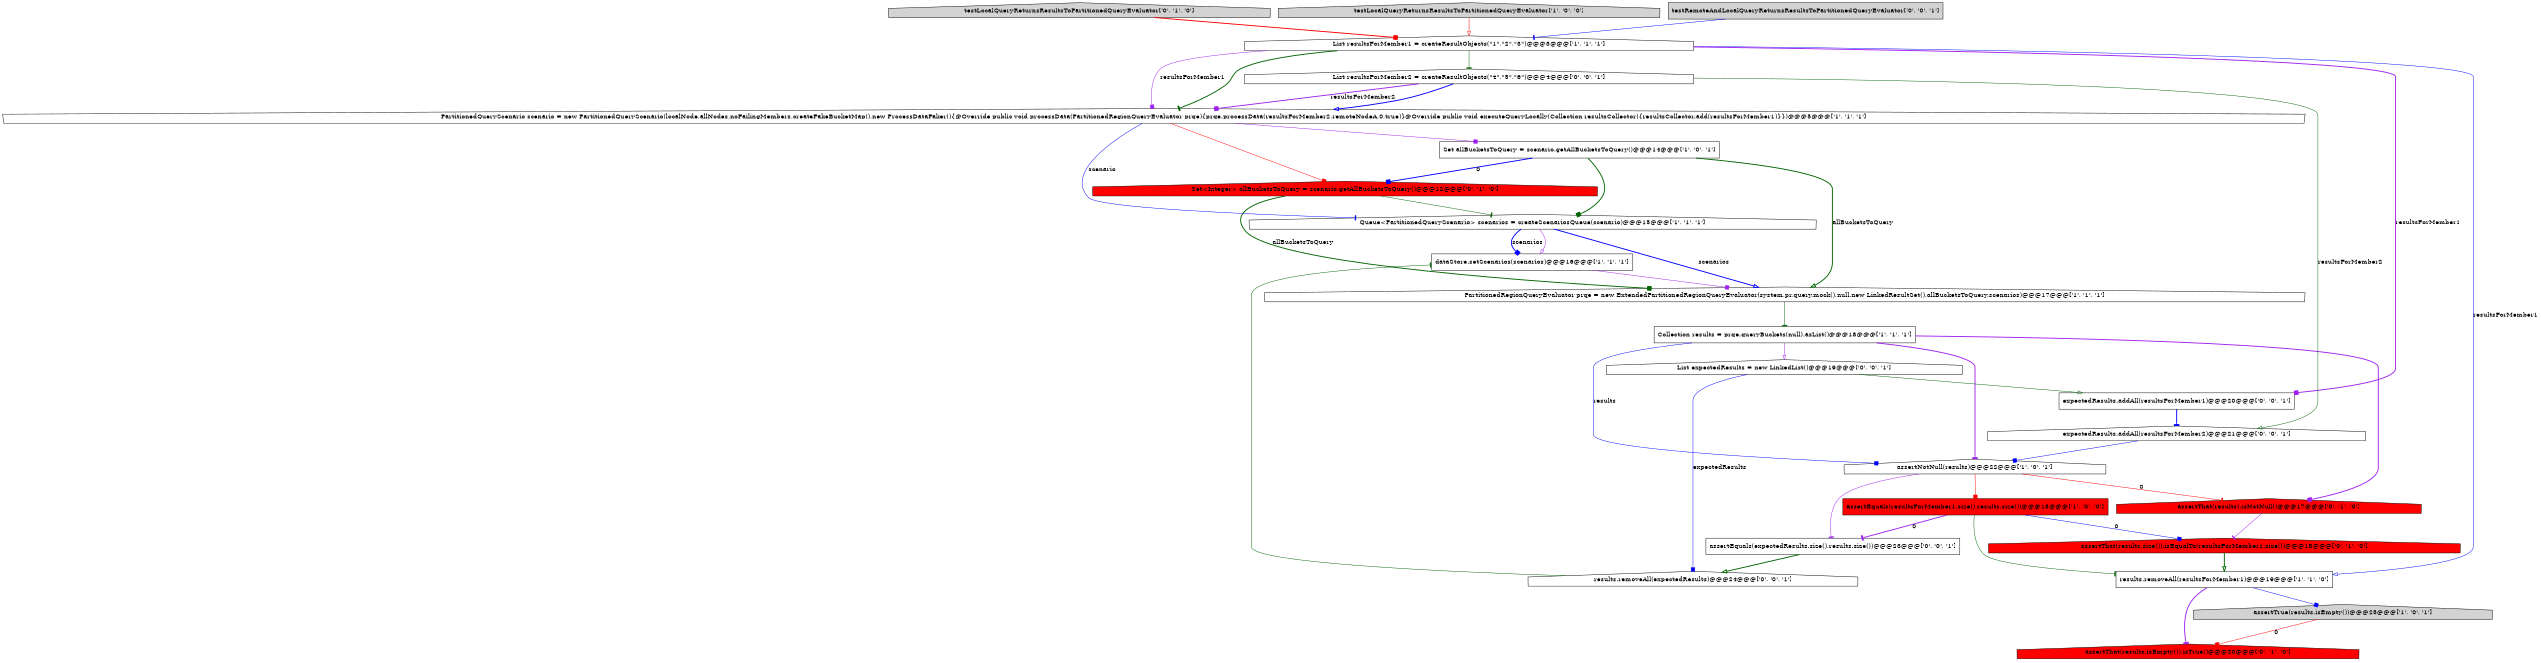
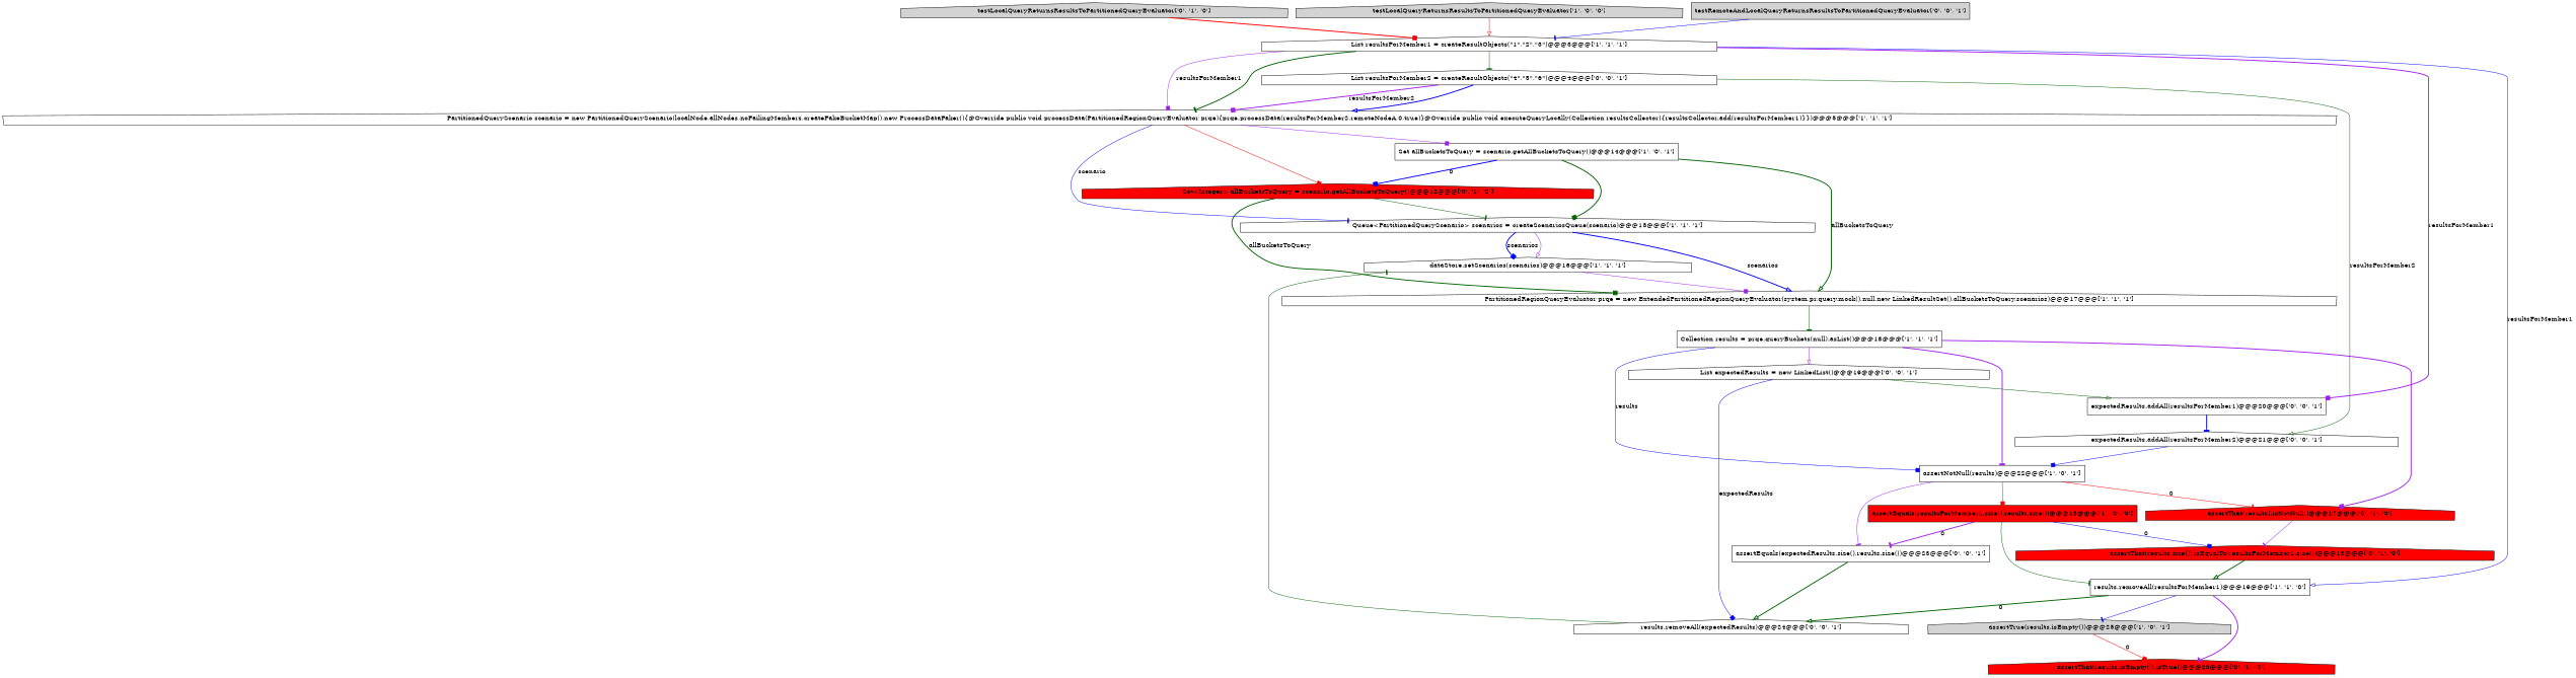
  digraph {
    node [fillcolor=white shape=house style=filled]
    edge [arrowhead=box color=darkgreen style=solid]
-   n1 [label="dataStore.setScenarios(scenarios)@@@16@@@['1', '1', '1']" shape=box]
+   n1 [label="dataStore.setScenarios(scenarios)@@@16@@@['1', '1', '1']"]
    n2 [label="PartitionedRegionQueryEvaluator prqe = new ExtendedPartitionedRegionQueryEvaluator(system,pr,query,mock(),null,new LinkedResultSet(),allBucketsToQuery,scenarios)@@@17@@@['1', '1', '1']"]
    n3 [label="Collection results = prqe.queryBuckets(null).asList()@@@18@@@['1', '1', '1']" shape=box]
    n4 [fillcolor=red label="assertThat(results).isNotNull()@@@17@@@['0', '1', '0']"]
    n5 [fillcolor=red label="assertThat(results.size()).isEqualTo(resultsForMember1.size())@@@18@@@['0', '1', '0']"]
    n6 [label="results.removeAll(resultsForMember1)@@@19@@@['1', '1', '0']" shape=box]
    n7 [label="List resultsForMember1 = createResultObjects(\"1\",\"2\",\"3\")@@@3@@@['1', '1', '1']"]
    n8 [label="PartitionedQueryScenario scenario = new PartitionedQueryScenario(localNode,allNodes,noFailingMembers,createFakeBucketMap(),new ProcessDataFaker(){@Override public void processData(PartitionedRegionQueryEvaluator prqe){prqe.processData(resultsForMember2,remoteNodeA,0,true)}@Override public void executeQueryLocally(Collection resultsCollector){resultsCollector.add(resultsForMember1)}})@@@5@@@['1', '1', '1']"]
    n9 [label="List resultsForMember2 = createResultObjects(\"4\",\"5\",\"6\")@@@4@@@['0', '0', '1']"]
    n10 [label="expectedResults.addAll(resultsForMember1)@@@20@@@['0', '0', '1']" shape=box]
    n11 [fillcolor=red label="Set<Integer> allBucketsToQuery = scenario.getAllBucketsToQuery()@@@12@@@['0', '1', '0']"]
    n12 [label="Queue<PartitionedQueryScenario> scenarios = createScenariosQueue(scenario)@@@15@@@['1', '1', '1']"]
    n13 [label="Set allBucketsToQuery = scenario.getAllBucketsToQuery()@@@14@@@['1', '0', '1']" shape=box]
    n14 [label="expectedResults.addAll(resultsForMember2)@@@21@@@['0', '0', '1']"]
    n15 [label="results.removeAll(expectedResults)@@@24@@@['0', '0', '1']"]
    n16 [fillcolor=lightgray label="assertTrue(results.isEmpty())@@@25@@@['1', '0', '1']"]
    n17 [fillcolor=red label="assertThat(results.isEmpty()).isTrue()@@@20@@@['0', '1', '0']"]
-   n18 [label="assertNotNull(results)@@@22@@@['1', '0', '1']"]
+   n18 [label="assertNotNull(results)@@@22@@@['1', '0', '1']" shape=box]
    n19 [label="List expectedResults = new LinkedList()@@@19@@@['0', '0', '1']"]
    n20 [fillcolor=lightgray label="testLocalQueryReturnsResultsToPartitionedQueryEvaluator['0', '1', '0']"]
    n21 [fillcolor=lightgray label="testLocalQueryReturnsResultsToPartitionedQueryEvaluator['1', '0', '0']"]
    n22 [label="assertEquals(expectedResults.size(),results.size())@@@23@@@['0', '0', '1']" shape=box]
    n23 [fillcolor=red label="assertEquals(resultsForMember1.size(),results.size())@@@18@@@['1', '0', '0']" shape=box]
    n24 [fillcolor=lightgray label="testRemoteAndLocalQueryReturnsResultsToPartitionedQueryEvaluator['0', '0', '1']" shape=box]
    n1 -> n2 [color=purple]
    n2 -> n3 [arrowhead=tee]
    n3 -> n4 [color=purple style=bold]
    n3 -> n18 [arrowhead=tee color=purple style=bold]
    n3 -> n18 [color=blue label=results]
    n3 -> n19 [arrowhead=onormal color=purple]
    n4 -> n5 [arrowhead=tee color=purple]
    n5 -> n6 [arrowhead=onormal style=bold]
-   n6 -> n16 [color=blue]
+   n6 -> n15 [arrowhead=onormal label=0 style=bold]
+   n6 -> n16 [arrowhead=tee color=blue]
    n6 -> n17 [arrowhead=tee color=purple style=bold]
    n7 -> n6 [arrowhead=onormal color=blue label=resultsForMember1]
    n7 -> n8 [color=purple label=resultsForMember1]
    n7 -> n8 [arrowhead=tee style=bold]
    n7 -> n9 [arrowhead=tee]
    n7 -> n10 [color=purple label=resultsForMember1 style=bold]
    n8 -> n11 [color=red]
    n8 -> n12 [arrowhead=tee color=blue label=scenario]
    n8 -> n13 [color=purple]
    n9 -> n8 [color=purple label=resultsForMember2 style=bold]
    n9 -> n8 [arrowhead=onormal color=blue style=bold]
    n9 -> n14 [arrowhead=onormal label=resultsForMember2]
    n10 -> n14 [arrowhead=tee color=blue style=bold]
    n11 -> n2 [label=allBucketsToQuery style=bold]
    n11 -> n12 [arrowhead=tee]
    n12 -> n1 [arrowhead=onormal color=purple]
    n12 -> n1 [color=blue label=scenarios style=bold]
    n12 -> n2 [arrowhead=onormal color=blue label=scenarios style=bold]
    n13 -> n2 [arrowhead=onormal label=allBucketsToQuery style=bold]
    n13 -> n11 [color=blue label=0 style=bold]
    n13 -> n12 [style=bold]
    n14 -> n18 [color=blue]
    n15 -> n1 [arrowhead=tee]
    n16 -> n17 [color=red label=0]
    n18 -> n4 [arrowhead=tee color=red label=0]
    n18 -> n22 [arrowhead=tee color=purple]
    n18 -> n23 [color=red]
    n19 -> n10 [arrowhead=onormal]
    n19 -> n15 [color=blue label=expectedResults]
    n20 -> n7 [color=red style=bold]
    n21 -> n7 [arrowhead=onormal color=red]
    n22 -> n15 [arrowhead=onormal style=bold]
    n23 -> n5 [color=blue label=0]
    n23 -> n6 [arrowhead=tee]
    n23 -> n22 [arrowhead=tee color=purple label=0 style=bold]
    n24 -> n7 [arrowhead=tee color=blue]
  }
